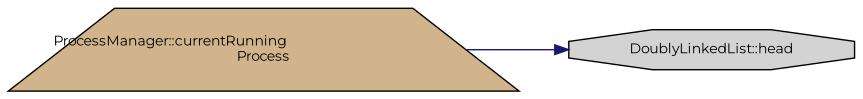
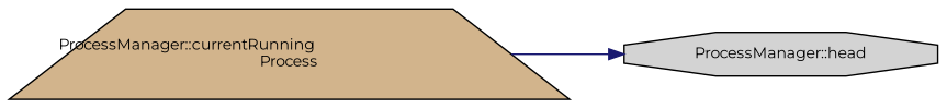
  digraph {
    rankdir=LR
    fontname=Montserrat
    node [color=black fontname=Montserrat fontsize=10 style=filled]
    n1 [fillcolor=tan fontcolor=black height=0.2 label="ProcessManager::currentRunning\lProcess" shape=trapezium width=0.4]
-   n2 [fillcolor=lightgrey height=0.2 label="DoublyLinkedList::head" shape=octagon width=0.4]
+   n2 [fillcolor=lightgrey height=0.2 label="ProcessManager::head" shape=octagon width=0.4]
    n1 -> n2 [color=midnightblue fontname=Montserrat fontsize=10 labelfontname=Helvetica labelfontsize=10 style=solid]
  }
